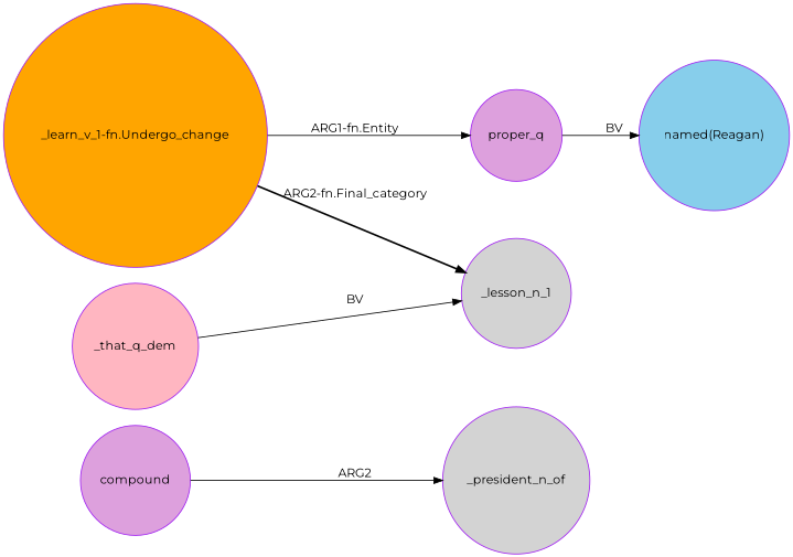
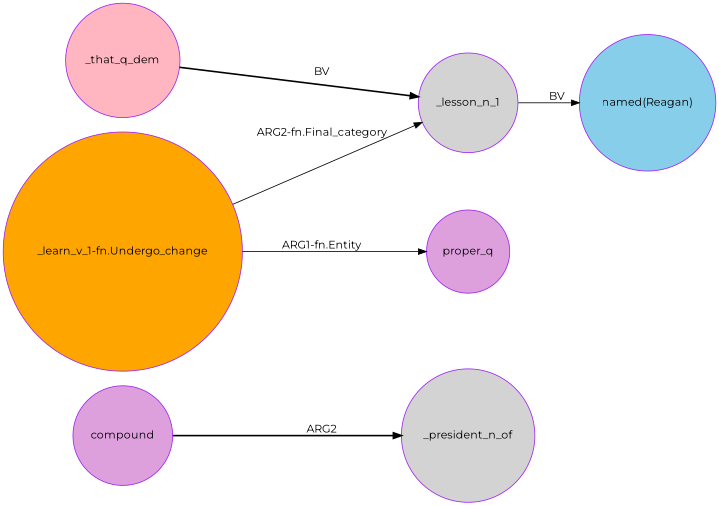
  digraph {
    fontname=Montserrat
    rankdir=LR
    node [color=purple fillcolor=lightgrey fontname=Montserrat shape=circle style=filled]
    edge [fontname=Montserrat style=solid]
    _president_n_of
    compound [fillcolor=plum]
    "named(Reagan)" [fillcolor=skyblue]
    proper_q [fillcolor=plum]
    _that_q_dem [fillcolor=lightpink]
    _lesson_n_1
    "_learn_v_1-fn.Undergo_change" [fillcolor=orange]
-   compound -> _president_n_of [label=ARG2]
-   proper_q -> "named(Reagan)" [label=BV]
-   _that_q_dem -> _lesson_n_1 [label=BV]
+   compound -> _president_n_of [label=ARG2 style=bold]
+   _lesson_n_1 -> "named(Reagan)" [label=BV]
+   _that_q_dem -> _lesson_n_1 [label=BV style=bold]
    "_learn_v_1-fn.Undergo_change" -> proper_q [label="ARG1-fn.Entity"]
-   "_learn_v_1-fn.Undergo_change" -> _lesson_n_1 [label="ARG2-fn.Final_category" style=bold]
+   "_learn_v_1-fn.Undergo_change" -> _lesson_n_1 [label="ARG2-fn.Final_category"]
  }
